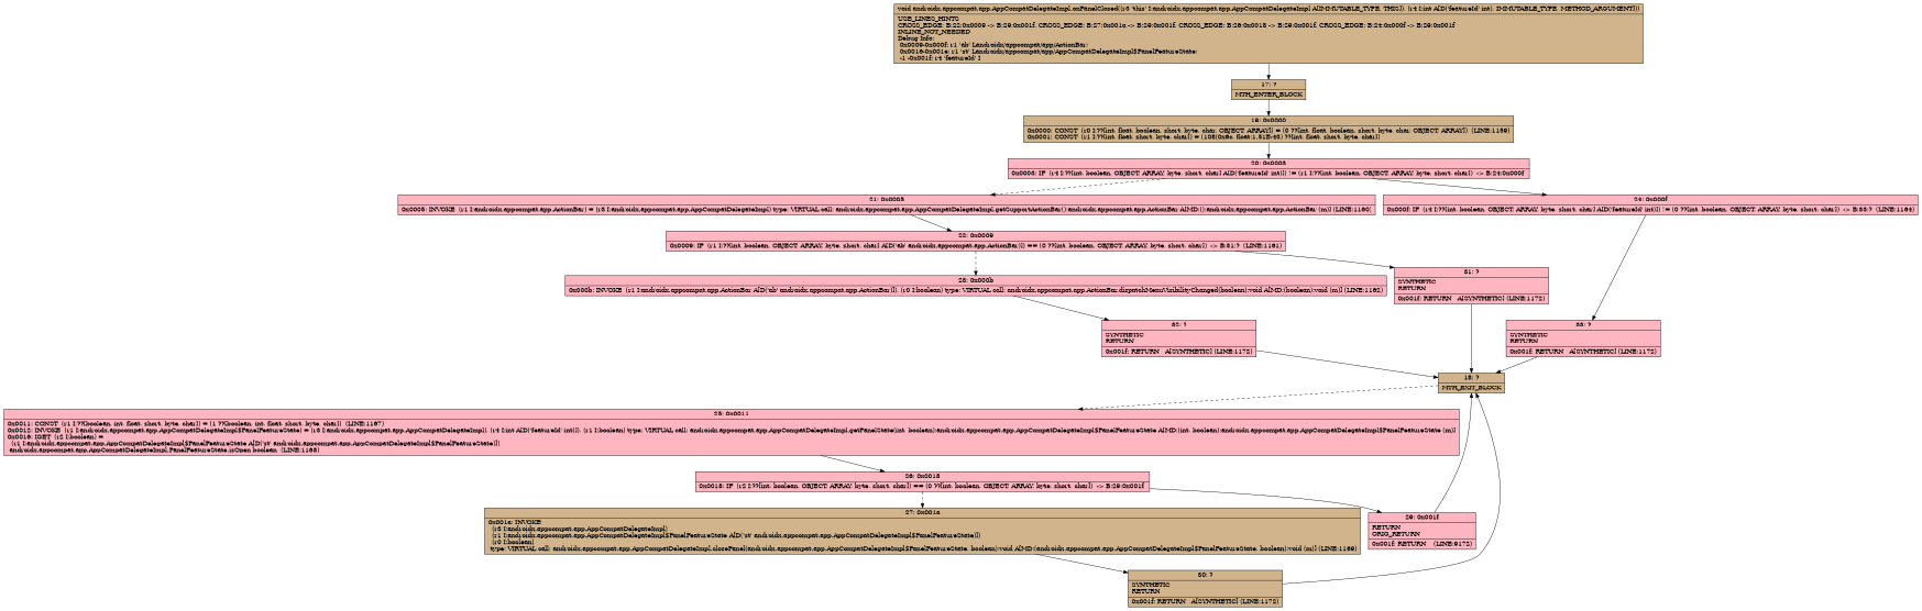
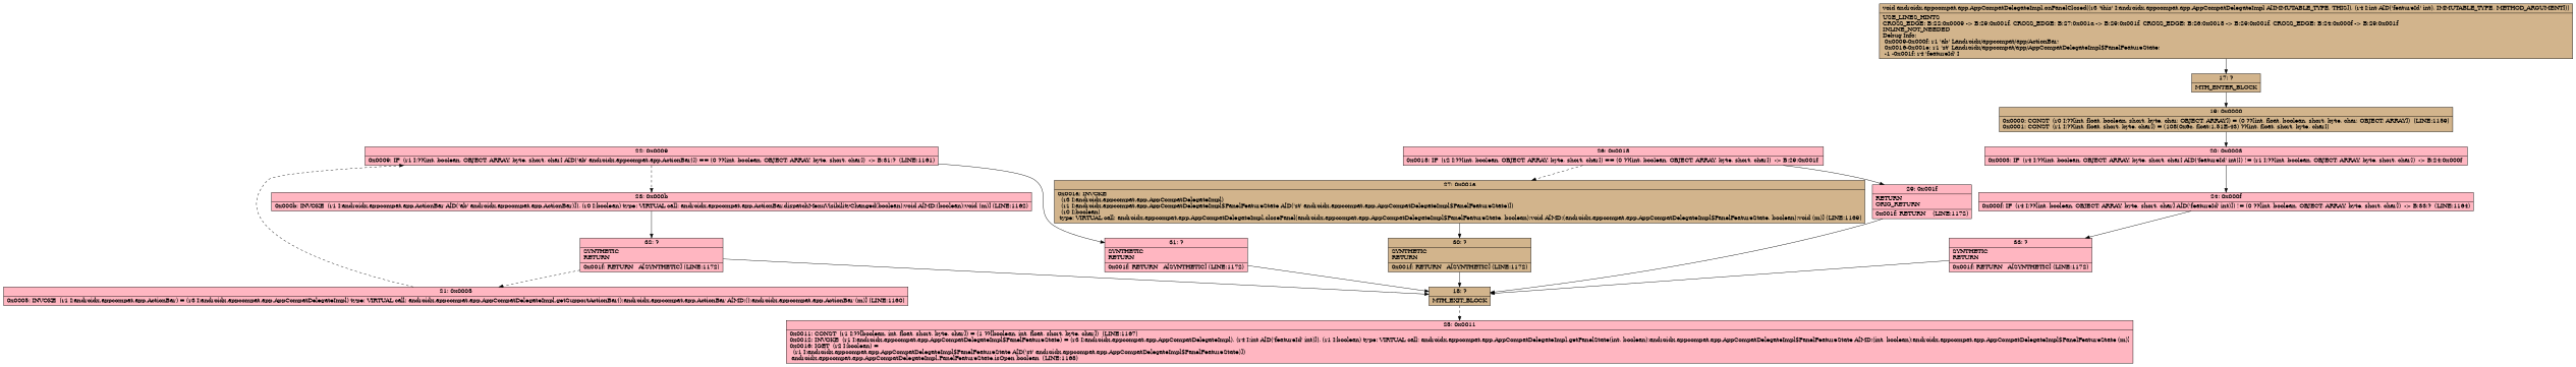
  digraph {
    node [fillcolor=lightpink shape=record style=filled]
    n1 [fillcolor=tan label="{17\:\ ?|MTH_ENTER_BLOCK\l}"]
    n2 [fillcolor=tan label="{19\:\ 0x0000|0x0000: CONST  (r0 I:??[int, float, boolean, short, byte, char, OBJECT, ARRAY]) = (0 ??[int, float, boolean, short, byte, char, OBJECT, ARRAY])  (LINE:1159)\l0x0001: CONST  (r1 I:??[int, float, short, byte, char]) = (108(0x6c, float:1.51E\-43) ??[int, float, short, byte, char]) \l}"]
    n3 [label="{20\:\ 0x0003|0x0003: IF  (r4 I:??[int, boolean, OBJECT, ARRAY, byte, short, char] A[D('featureId' int)]) != (r1 I:??[int, boolean, OBJECT, ARRAY, byte, short, char])  \-\> B:24:0x000f \l}"]
    n4 [label="{21\:\ 0x0005|0x0005: INVOKE  (r1 I:androidx.appcompat.app.ActionBar) = (r3 I:androidx.appcompat.app.AppCompatDelegateImpl) type: VIRTUAL call: androidx.appcompat.app.AppCompatDelegateImpl.getSupportActionBar():androidx.appcompat.app.ActionBar A[MD:():androidx.appcompat.app.ActionBar (m)] (LINE:1160)\l}"]
    n5 [label="{24\:\ 0x000f|0x000f: IF  (r4 I:??[int, boolean, OBJECT, ARRAY, byte, short, char] A[D('featureId' int)]) != (0 ??[int, boolean, OBJECT, ARRAY, byte, short, char])  \-\> B:33:?  (LINE:1164)\l}"]
    n6 [label="{22\:\ 0x0009|0x0009: IF  (r1 I:??[int, boolean, OBJECT, ARRAY, byte, short, char] A[D('ab' androidx.appcompat.app.ActionBar)]) == (0 ??[int, boolean, OBJECT, ARRAY, byte, short, char])  \-\> B:31:?  (LINE:1161)\l}"]
    n7 [label="{33\:\ ?|SYNTHETIC\lRETURN\l|0x001f: RETURN   A[SYNTHETIC] (LINE:1172)\l}"]
    n8 [label="{23\:\ 0x000b|0x000b: INVOKE  (r1 I:androidx.appcompat.app.ActionBar A[D('ab' androidx.appcompat.app.ActionBar)]), (r0 I:boolean) type: VIRTUAL call: androidx.appcompat.app.ActionBar.dispatchMenuVisibilityChanged(boolean):void A[MD:(boolean):void (m)] (LINE:1162)\l}"]
    n9 [label="{31\:\ ?|SYNTHETIC\lRETURN\l|0x001f: RETURN   A[SYNTHETIC] (LINE:1172)\l}"]
    n10 [label="{32\:\ ?|SYNTHETIC\lRETURN\l|0x001f: RETURN   A[SYNTHETIC] (LINE:1172)\l}"]
    n11 [fillcolor=tan label="{18\:\ ?|MTH_EXIT_BLOCK\l}"]
    n12 [label="{25\:\ 0x0011|0x0011: CONST  (r1 I:??[boolean, int, float, short, byte, char]) = (1 ??[boolean, int, float, short, byte, char])  (LINE:1167)\l0x0012: INVOKE  (r1 I:androidx.appcompat.app.AppCompatDelegateImpl$PanelFeatureState) = (r3 I:androidx.appcompat.app.AppCompatDelegateImpl), (r4 I:int A[D('featureId' int)]), (r1 I:boolean) type: VIRTUAL call: androidx.appcompat.app.AppCompatDelegateImpl.getPanelState(int, boolean):androidx.appcompat.app.AppCompatDelegateImpl$PanelFeatureState A[MD:(int, boolean):androidx.appcompat.app.AppCompatDelegateImpl$PanelFeatureState (m)]\l0x0016: IGET  (r2 I:boolean) = \l  (r1 I:androidx.appcompat.app.AppCompatDelegateImpl$PanelFeatureState A[D('st' androidx.appcompat.app.AppCompatDelegateImpl$PanelFeatureState)])\l androidx.appcompat.app.AppCompatDelegateImpl.PanelFeatureState.isOpen boolean  (LINE:1168)\l}"]
    n13 [label="{26\:\ 0x0018|0x0018: IF  (r2 I:??[int, boolean, OBJECT, ARRAY, byte, short, char]) == (0 ??[int, boolean, OBJECT, ARRAY, byte, short, char])  \-\> B:29:0x001f \l}"]
    n14 [fillcolor=tan label="{27\:\ 0x001a|0x001a: INVOKE  \l  (r3 I:androidx.appcompat.app.AppCompatDelegateImpl)\l  (r1 I:androidx.appcompat.app.AppCompatDelegateImpl$PanelFeatureState A[D('st' androidx.appcompat.app.AppCompatDelegateImpl$PanelFeatureState)])\l  (r0 I:boolean)\l type: VIRTUAL call: androidx.appcompat.app.AppCompatDelegateImpl.closePanel(androidx.appcompat.app.AppCompatDelegateImpl$PanelFeatureState, boolean):void A[MD:(androidx.appcompat.app.AppCompatDelegateImpl$PanelFeatureState, boolean):void (m)] (LINE:1169)\l}"]
-   n15 [label="{29\:\ 0x001f|RETURN\lORIG_RETURN\l|0x001f: RETURN    (LINE:9172)\l}"]
+   n15 [label="{29\:\ 0x001f|RETURN\lORIG_RETURN\l|0x001f: RETURN    (LINE:1172)\l}"]
    n16 [fillcolor=tan label="{30\:\ ?|SYNTHETIC\lRETURN\l|0x001f: RETURN   A[SYNTHETIC] (LINE:1172)\l}"]
    n17 [fillcolor=tan label="{void androidx.appcompat.app.AppCompatDelegateImpl.onPanelClosed((r3 'this' I:androidx.appcompat.app.AppCompatDelegateImpl A[IMMUTABLE_TYPE, THIS]), (r4 I:int A[D('featureId' int), IMMUTABLE_TYPE, METHOD_ARGUMENT]))  | USE_LINES_HINTS\lCROSS_EDGE: B:22:0x0009 \-\> B:29:0x001f, CROSS_EDGE: B:27:0x001a \-\> B:29:0x001f, CROSS_EDGE: B:26:0x0018 \-\> B:29:0x001f, CROSS_EDGE: B:24:0x000f \-\> B:29:0x001f\lINLINE_NOT_NEEDED\lDebug Info:\l  0x0009\-0x000f: r1 'ab' Landroidx\/appcompat\/app\/ActionBar;\l  0x0016\-0x001e: r1 'st' Landroidx\/appcompat\/app\/AppCompatDelegateImpl$PanelFeatureState;\l  \-1 \-0x001f: r4 'featureId' I\l}"]
    n1 -> n2
    n2 -> n3
-   n3 -> n4 [style=dashed]
+   n10 -> n4 [style=dashed]
    n3 -> n5
-   n4 -> n6
+   n4 -> n6 [style=dashed]
    n5 -> n7
    n6 -> n8 [style=dashed]
    n6 -> n9
    n7 -> n11
    n8 -> n10
    n9 -> n11
    n10 -> n11
    n11 -> n12 [style=dashed]
-   n12 -> n13
    n13 -> n14 [style=dashed]
    n13 -> n15
    n14 -> n16
    n15 -> n11
    n16 -> n11
    n17 -> n1
  }
